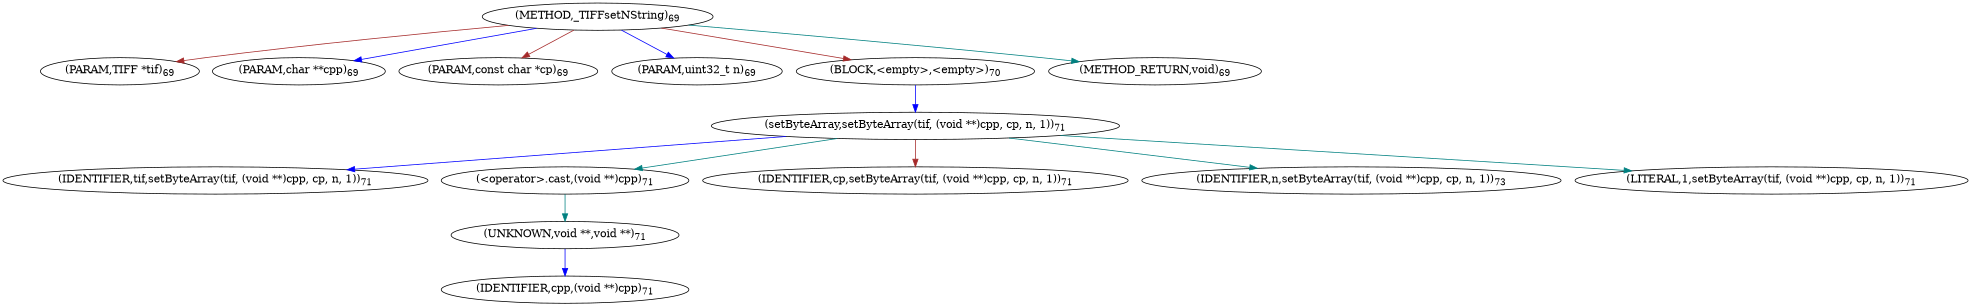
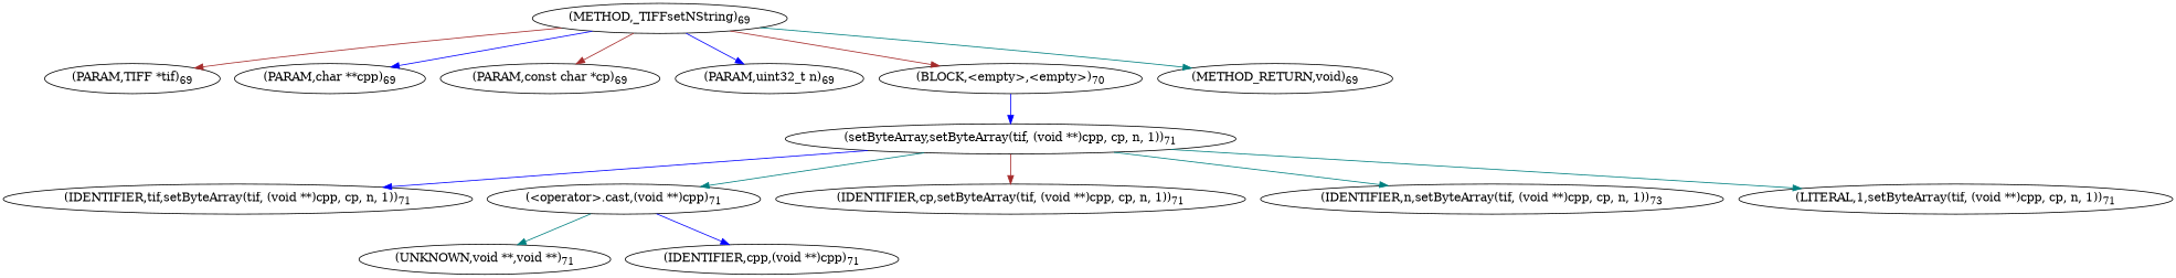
  digraph {
    edge [color=blue]
    n1 [label=<(METHOD,_TIFFsetNString)<SUB>69</SUB>>]
    n2 [label=<(PARAM,TIFF *tif)<SUB>69</SUB>>]
    n3 [label=<(PARAM,char **cpp)<SUB>69</SUB>>]
    n4 [label=<(PARAM,const char *cp)<SUB>69</SUB>>]
    n5 [label=<(PARAM,uint32_t n)<SUB>69</SUB>>]
    n6 [label=<(BLOCK,&lt;empty&gt;,&lt;empty&gt;)<SUB>70</SUB>>]
    n7 [label=<(METHOD_RETURN,void)<SUB>69</SUB>>]
    n8 [label=<(setByteArray,setByteArray(tif, (void **)cpp, cp, n, 1))<SUB>71</SUB>>]
    n9 [label=<(IDENTIFIER,tif,setByteArray(tif, (void **)cpp, cp, n, 1))<SUB>71</SUB>>]
    n10 [label=<(&lt;operator&gt;.cast,(void **)cpp)<SUB>71</SUB>>]
    n11 [label=<(IDENTIFIER,cp,setByteArray(tif, (void **)cpp, cp, n, 1))<SUB>71</SUB>>]
    n12 [label=<(IDENTIFIER,n,setByteArray(tif, (void **)cpp, cp, n, 1))<SUB>73</SUB>>]
    n13 [label=<(LITERAL,1,setByteArray(tif, (void **)cpp, cp, n, 1))<SUB>71</SUB>>]
    n14 [label=<(UNKNOWN,void **,void **)<SUB>71</SUB>>]
    n15 [label=<(IDENTIFIER,cpp,(void **)cpp)<SUB>71</SUB>>]
    n1 -> n2 [color=brown]
    n1 -> n3
    n1 -> n4 [color=brown]
    n1 -> n5
    n1 -> n6 [color=brown]
    n1 -> n7 [color=teal]
    n6 -> n8
    n8 -> n9
    n8 -> n10 [color=teal]
    n8 -> n11 [color=brown]
    n8 -> n12 [color=teal]
    n8 -> n13 [color=teal]
    n10 -> n14 [color=teal]
-   n14 -> n15
+   n10 -> n15
  }
